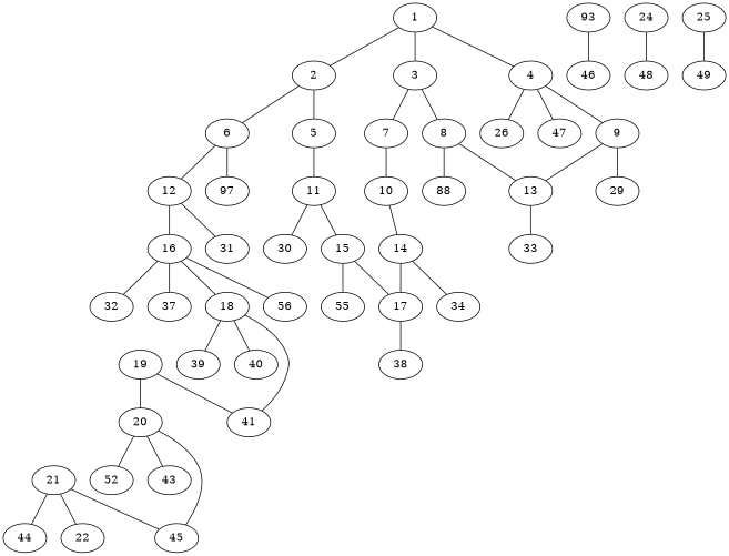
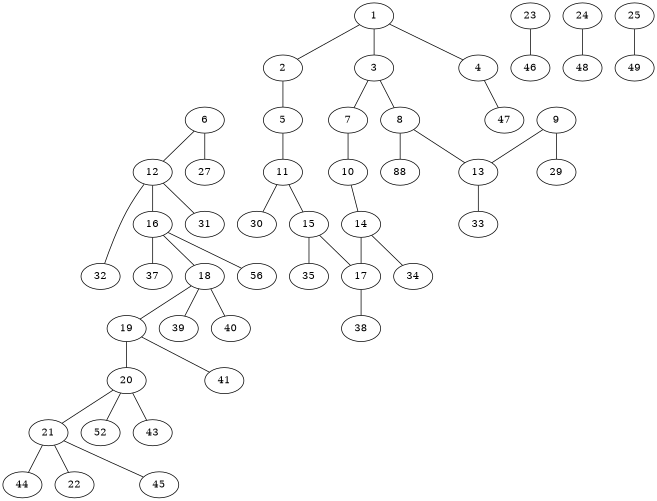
  graph {
    node [chem=H]
    edge [valence=1]
    1 [chem=C]
    2 [chem=C]
    3 [chem=C]
    4 [chem=C]
    5 [chem=C]
    6 [chem=N]
    7 [chem=N]
    8 [chem=C]
    9 [chem=C]
-   26
    47
    11 [chem=C]
    12 [chem=C]
-   27 [label=97]
+   27
    10 [chem=C]
    13 [chem=C]
    n17 [label=88]
    29
    14 [chem=C]
    15 [chem=C]
    30
    16 [chem=C]
    31
    32
    33
    17 [chem=C]
    34
-   35 [label=55]
+   35
    18 [chem=C]
    n30 [label=56]
    37
    38
    19 [chem=N]
    39
    40
    20 [chem=C]
    41
    21 [chem=C]
    n39 [label=52]
    43
    22 [chem=Cl]
    44
    45
-   23 [chem=O label=93]
+   23 [chem=O]
    46
    24 [chem=Cl]
    48
    25 [chem=Cl]
    49
    1 -- 2
    1 -- 3 [valence=2]
    1 -- 4
    2 -- 5 [valence=2]
-   2 -- 6
    3 -- 7
    3 -- 8
-   4 -- 9 [valence=2]
-   4 -- 26
    4 -- 47
    5 -- 11
    6 -- 12
    6 -- 27
    7 -- 10 [valence=2]
    8 -- 13 [valence=2]
    8 -- n17
    9 -- 13
    9 -- 29
    11 -- 15 [valence=2]
    11 -- 30
    12 -- 16
    12 -- 31
-   16 -- 32
+   12 -- 32
    10 -- 14
    13 -- 33
    14 -- 17 [valence=2]
    14 -- 34
    15 -- 17
    15 -- 35
    16 -- 18
    16 -- n30
    16 -- 37
    17 -- 38
-   18 -- 41
+   18 -- 19
    18 -- 39
    18 -- 40
    19 -- 20
    19 -- 41
-   20 -- 45
+   20 -- 21
    20 -- n39
    20 -- 43
    21 -- 22
    21 -- 44
    21 -- 45
    23 -- 46
    24 -- 48
    25 -- 49
  }
